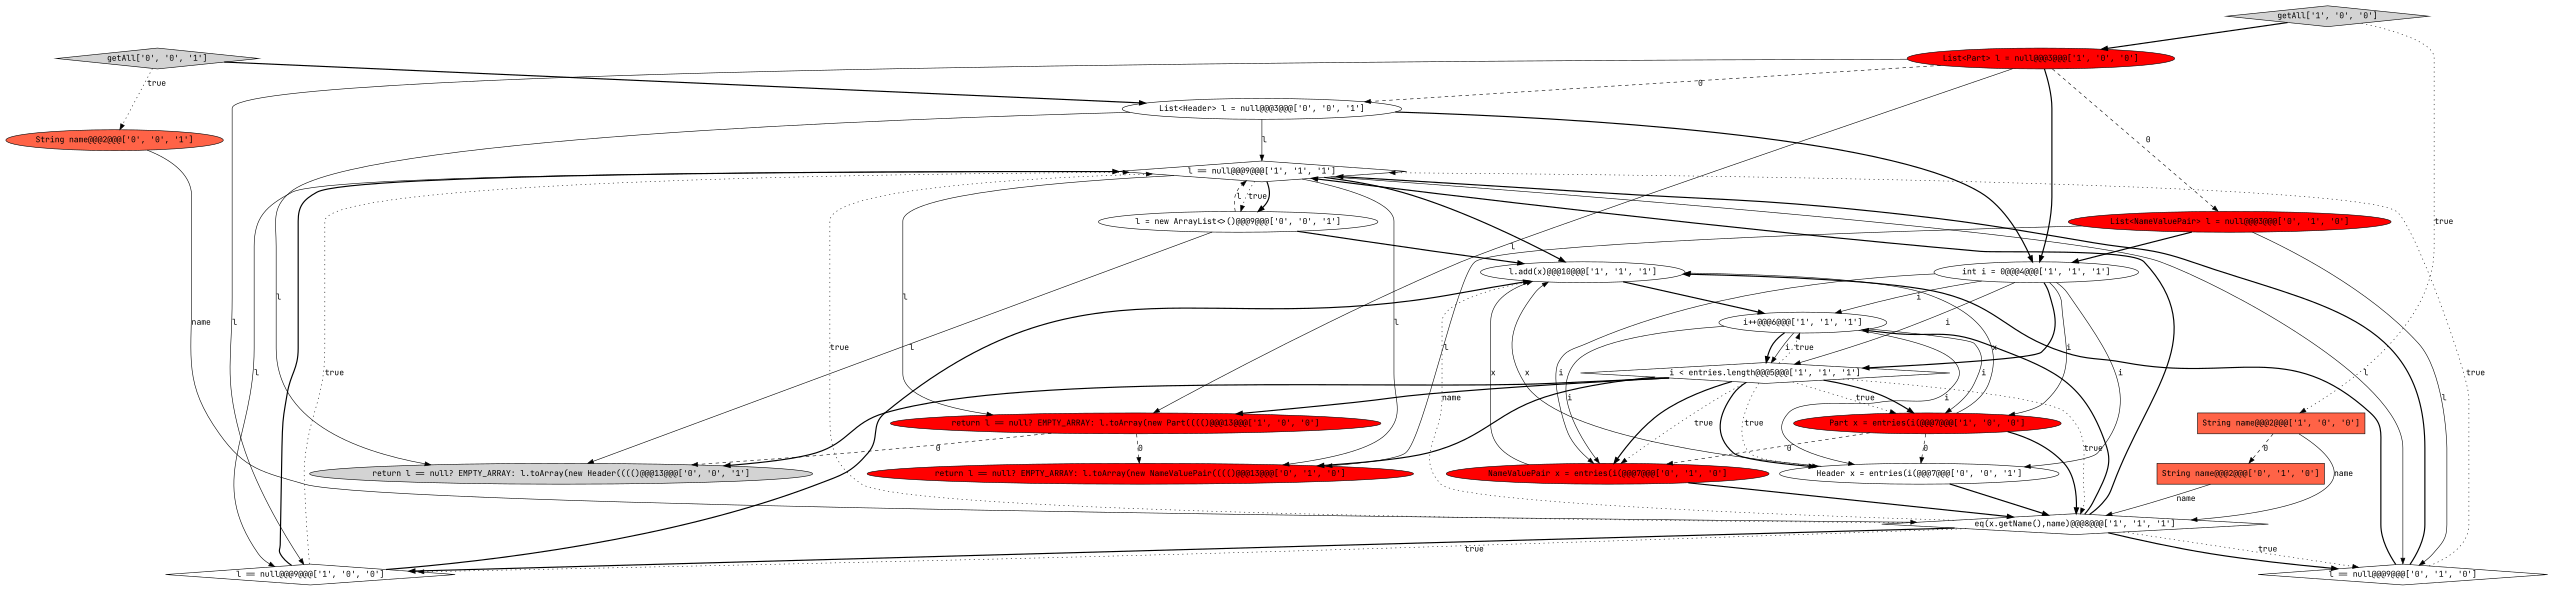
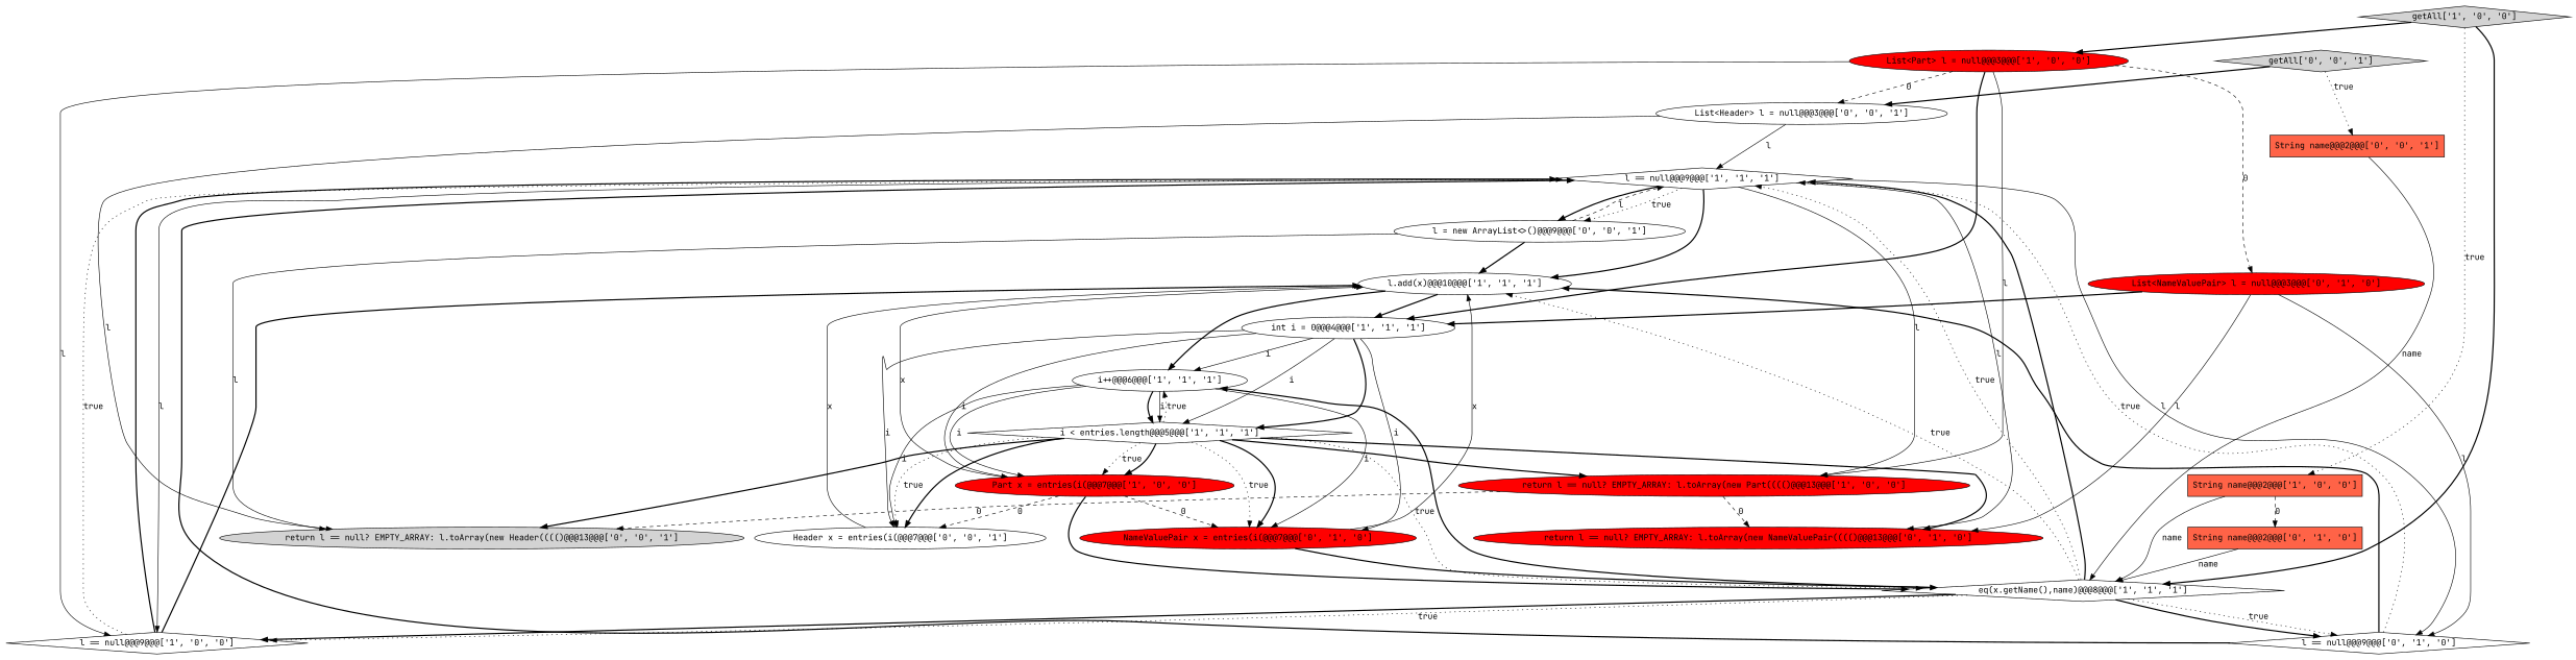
  digraph {
    fontname="JetBrains Mono"
    node [fillcolor=white fontname="JetBrains Mono" shape=ellipse style=filled]
    edge [fontname="JetBrains Mono" style=bold]
    n1 [fillcolor=red label="return l == null? EMPTY_ARRAY: l.toArray(new Part(((()@@@13@@@['1', '0', '0']"]
    n2 [fillcolor=red label="return l == null? EMPTY_ARRAY: l.toArray(new NameValuePair(((()@@@13@@@['0', '1', '0']"]
    n3 [fillcolor=lightgray label="return l == null? EMPTY_ARRAY: l.toArray(new Header(((()@@@13@@@['0', '0', '1']"]
    n4 [label="Header x = entries(i(@@@7@@@['0', '0', '1']"]
    n5 [label="l.add(x)@@@10@@@['1', '1', '1']"]
    n6 [label="eq(x.getName(),name)@@@8@@@['1', '1', '1']" shape=diamond]
    n7 [label="i++@@@6@@@['1', '1', '1']"]
    n8 [label="l == null@@@9@@@['1', '1', '1']" shape=diamond]
    n9 [label="l == null@@@9@@@['1', '0', '0']" shape=diamond]
    n10 [label="l == null@@@9@@@['0', '1', '0']" shape=diamond]
    n11 [label="l = new ArrayList<>()@@@9@@@['0', '0', '1']"]
    n12 [fillcolor=red label="Part x = entries(i(@@@7@@@['1', '0', '0']"]
    n13 [label="i < entries.length@@@5@@@['1', '1', '1']" shape=diamond]
    n14 [fillcolor=red label="NameValuePair x = entries(i(@@@7@@@['0', '1', '0']"]
    n15 [fillcolor=lightgray label="getAll['1', '0', '0']" shape=diamond]
    n16 [fillcolor=red label="List<Part> l = null@@@3@@@['1', '0', '0']"]
    n17 [fillcolor=tomato label="String name@@@2@@@['1', '0', '0']" shape=box]
    n18 [label="int i = 0@@@4@@@['1', '1', '1']"]
    n19 [fillcolor=red label="List<NameValuePair> l = null@@@3@@@['0', '1', '0']"]
    n20 [label="List<Header> l = null@@@3@@@['0', '0', '1']"]
    n21 [fillcolor=tomato label="String name@@@2@@@['0', '1', '0']" shape=box]
-   n22 [fillcolor=tomato label="String name@@@2@@@['0', '0', '1']"]
+   n22 [fillcolor=tomato label="String name@@@2@@@['0', '0', '1']" shape=box]
    n23 [fillcolor=lightgray label="getAll['0', '0', '1']" shape=diamond]
    n1 -> n2 [label=0 style=dashed]
    n1 -> n3 [label=0 style=dashed]
    n4 -> n5 [label=x style=solid]
-   n4 -> n6
+   n15 -> n6
    n5 -> n7
-   n6 -> n5 [label=name style=dotted]
+   n6 -> n5 [label=true style=dotted]
    n6 -> n7
    n6 -> n8 [label=true style=dotted]
    n6 -> n8
    n6 -> n9
    n6 -> n9 [label=true style=dotted]
    n6 -> n10
    n6 -> n10 [label=true style=dotted]
    n7 -> n4 [label=i style=solid]
    n7 -> n12 [label=i style=solid]
    n7 -> n13
    n7 -> n13 [label=i style=solid]
    n7 -> n14 [label=i style=solid]
    n8 -> n1 [label=l style=solid]
    n8 -> n2 [label=l style=solid]
    n8 -> n5
    n8 -> n9 [label=l style=solid]
    n8 -> n10 [label=l style=solid]
    n8 -> n11 [label=true style=dotted]
    n8 -> n11
    n9 -> n5
    n9 -> n8
    n9 -> n8 [label=true style=dotted]
    n10 -> n5
    n10 -> n8
    n10 -> n8 [label=true style=dotted]
    n11 -> n3 [label=l style=solid]
    n11 -> n5
    n11 -> n8 [label=l style=dashed]
    n12 -> n4 [label=0 style=dashed]
    n12 -> n5 [label=x style=solid]
    n12 -> n6
    n12 -> n14 [label=0 style=dashed]
    n13 -> n1
    n13 -> n2
    n13 -> n3
    n13 -> n4
    n13 -> n4 [label=true style=dotted]
    n13 -> n6 [label=true style=dotted]
    n13 -> n7 [label=true style=dotted]
    n13 -> n12 [label=true style=dotted]
    n13 -> n12
    n13 -> n14 [label=true style=dotted]
    n13 -> n14
    n14 -> n5 [label=x style=solid]
    n14 -> n6
    n15 -> n16
    n15 -> n17 [label=true style=dotted]
    n16 -> n1 [label=l style=solid]
    n16 -> n9 [label=l style=solid]
    n16 -> n18
    n16 -> n19 [label=0 style=dashed]
    n16 -> n20 [label=0 style=dashed]
    n17 -> n6 [label=name style=solid]
    n17 -> n21 [label=0 style=dashed]
    n18 -> n4 [label=i style=solid]
    n18 -> n7 [label=i style=solid]
    n18 -> n12 [label=i style=solid]
    n18 -> n13
    n18 -> n13 [label=i style=solid]
    n18 -> n14 [label=i style=solid]
    n19 -> n2 [label=l style=solid]
    n19 -> n10 [label=l style=solid]
    n19 -> n18
    n20 -> n3 [label=l style=solid]
    n20 -> n8 [label=l style=solid]
-   n20 -> n18
+   n5 -> n18
    n21 -> n6 [label=name style=solid]
    n22 -> n6 [label=name style=solid]
    n23 -> n20
    n23 -> n22 [label=true style=dotted]
  }
